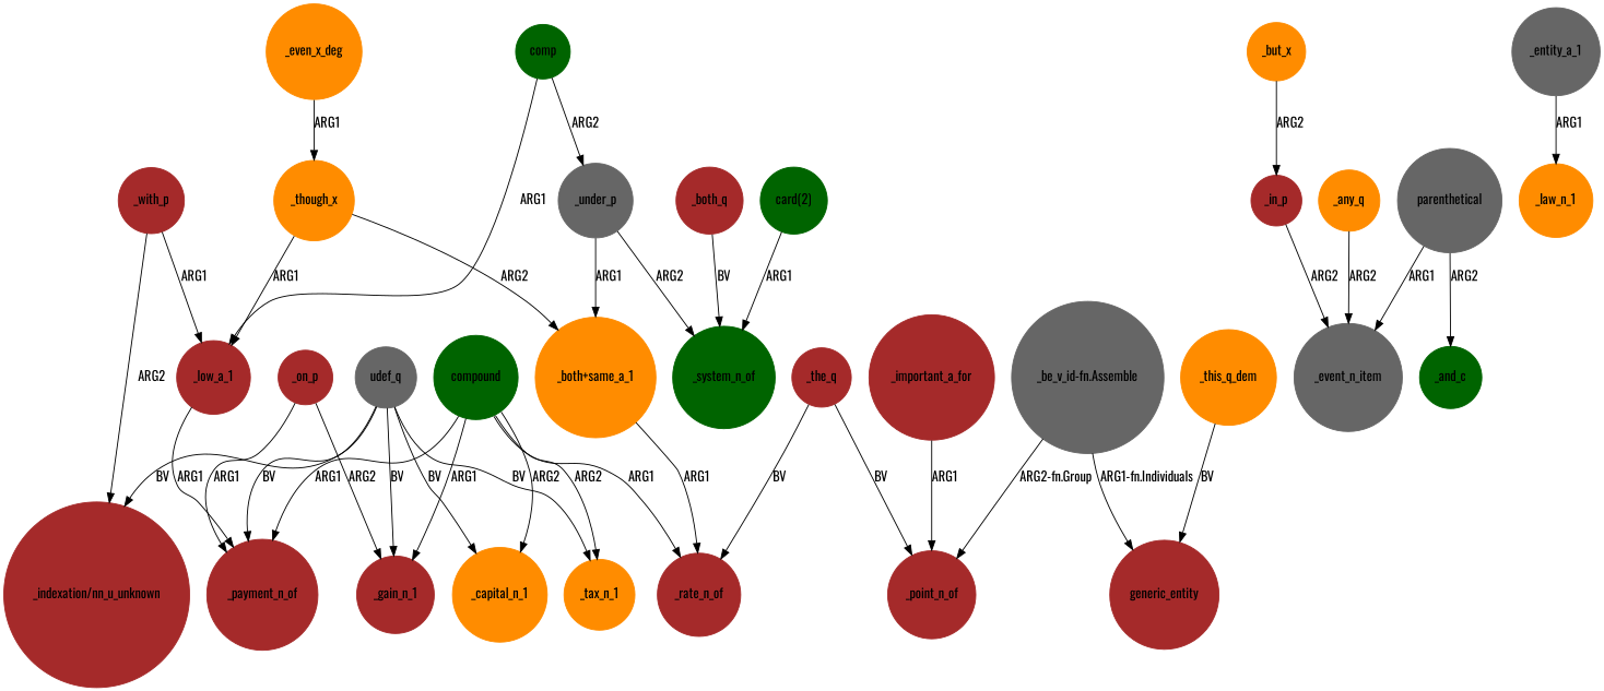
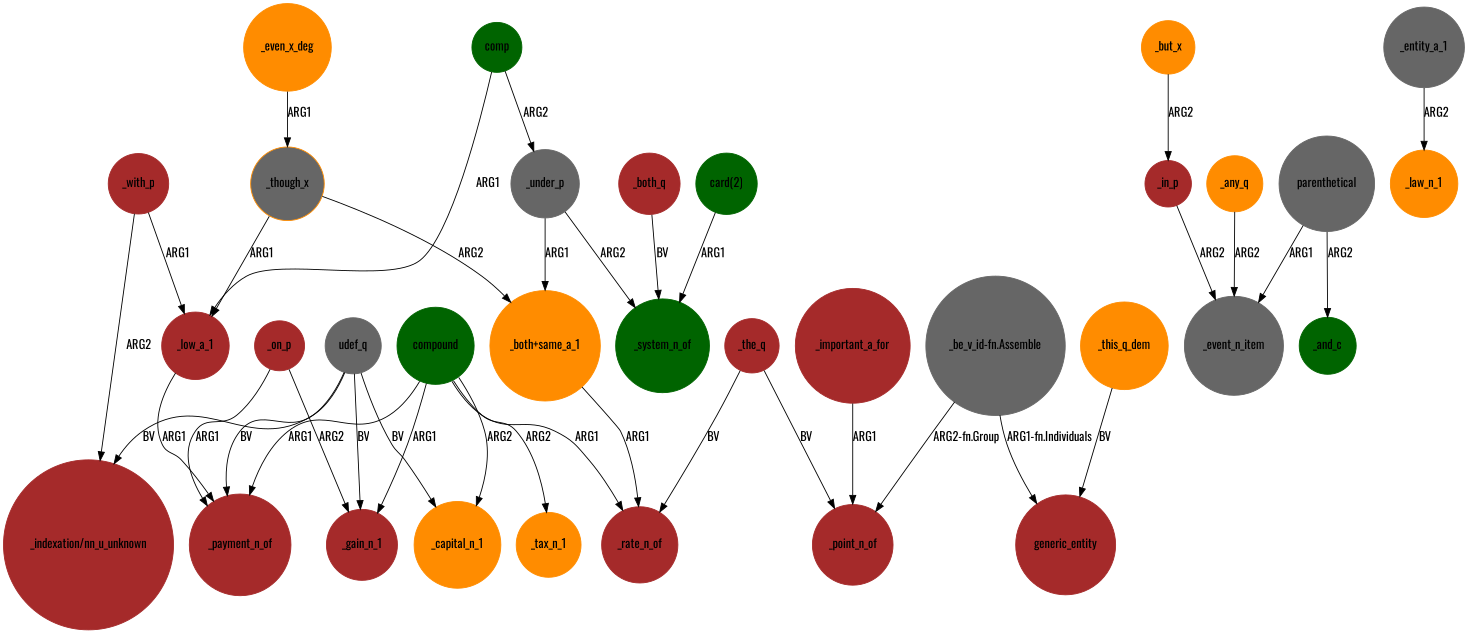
  digraph {
    fontname=Oswald
    node [color=brown fontname=Oswald shape=circle style=filled]
    edge [fontname=Oswald]
    _on_p
    _gain_n_1
    _payment_n_of
    "card(2)" [color=darkgreen]
    _system_n_of [color=darkgreen]
    _both_q
    _with_p
    _low_a_1
    "_indexation/nn_u_unknown"
    comp [color=darkgreen]
    _under_p [color=gray40]
    n12 [color=darkorange label="_both+same_a_1"]
    _but_x [color=darkorange]
    _in_p
-   _though_x [color=darkorange]
+   _though_x [color=darkorange fillcolor=gray40]
    _event_n_item [color=gray40]
    _rate_n_of
    parenthetical [color=gray40]
    _and_c [color=darkgreen]
    udef_q [color=gray40]
    _tax_n_1 [color=darkorange]
    _capital_n_1 [color=darkorange]
    _law_n_1 [color=darkorange]
    _the_q
    _point_n_of
    "_be_v_id-fn.Assemble" [color=gray40]
    generic_entity
    compound [color=darkgreen]
    _this_q_dem [color=darkorange]
    _any_q [color=darkorange]
    n31 [color=gray40 label=_entity_a_1]
    _even_x_deg [color=darkorange]
    _important_a_for
    _on_p -> _gain_n_1 [label=ARG2]
    _on_p -> _payment_n_of [label=ARG1]
    "card(2)" -> _system_n_of [label=ARG1]
    _both_q -> _system_n_of [label=BV]
    _with_p -> _low_a_1 [label=ARG1]
    _with_p -> "_indexation/nn_u_unknown" [label=ARG2]
    _low_a_1 -> _payment_n_of [label=ARG1]
    comp -> _low_a_1 [label=ARG1]
    comp -> _under_p [label=ARG2]
    _under_p -> _system_n_of [label=ARG2]
    _under_p -> n12 [label=ARG1]
    n12 -> _rate_n_of [label=ARG1]
    _but_x -> _in_p [label=ARG2]
    _in_p -> _event_n_item [label=ARG2]
    _though_x -> _low_a_1 [label=ARG1]
    _though_x -> n12 [label=ARG2]
    parenthetical -> _event_n_item [label=ARG1]
    parenthetical -> _and_c [label=ARG2]
    udef_q -> _gain_n_1 [label=BV]
    udef_q -> _payment_n_of [label=BV]
    udef_q -> "_indexation/nn_u_unknown" [label=BV]
-   udef_q -> _tax_n_1 [label=BV]
    udef_q -> _capital_n_1 [label=BV]
    _the_q -> _rate_n_of [label=BV]
    _the_q -> _point_n_of [label=BV]
    "_be_v_id-fn.Assemble" -> _point_n_of [label="ARG2-fn.Group"]
    "_be_v_id-fn.Assemble" -> generic_entity [label="ARG1-fn.Individuals"]
    compound -> _gain_n_1 [label=ARG1]
    compound -> _payment_n_of [label=ARG1]
    compound -> _rate_n_of [label=ARG1]
    compound -> _tax_n_1 [label=ARG2]
    compound -> _capital_n_1 [label=ARG2]
    _this_q_dem -> generic_entity [label=BV]
    _any_q -> _event_n_item [label=ARG2]
-   n31 -> _law_n_1 [label=ARG1]
+   n31 -> _law_n_1 [label=ARG2]
    _even_x_deg -> _though_x [label=ARG1]
    _important_a_for -> _point_n_of [label=ARG1]
  }
